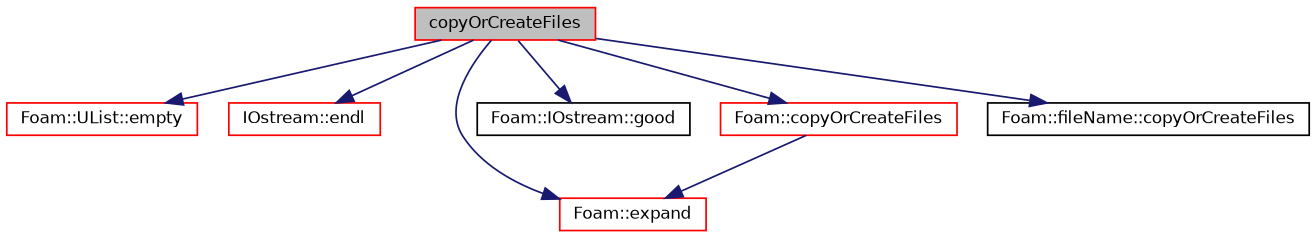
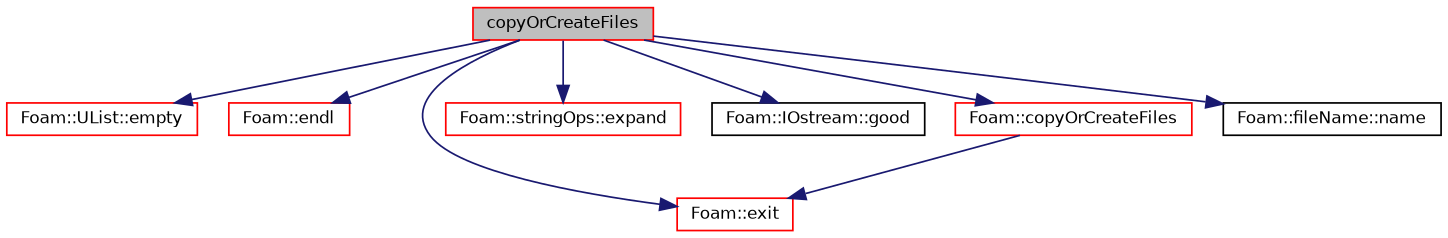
  digraph {
    rankdir=TB
    node [color=red fontname=Helvetica fontsize=10 shape=record]
    edge [color=midnightblue fontname=Helvetica fontsize=10 labelfontname=Helvetica labelfontsize=10 style=solid]
    n1 [fillcolor=grey75 fontcolor=black height=0.2 label=copyOrCreateFiles style=filled width=0.4]
    n2 [height=0.2 label="Foam::UList::empty" width=0.4]
-   n3 [height=0.2 label="IOstream::endl" width=0.4]
-   n4 [height=0.2 label="Foam::expand" width=0.4]
+   n3 [height=0.2 label="Foam::endl" width=0.4]
+   n4 [height=0.2 label="Foam::exit" width=0.4]
+   n5 [height=0.2 label="Foam::stringOps::expand" width=0.4]
    n6 [color=black height=0.2 label="Foam::IOstream::good" width=0.4]
    n7 [height=0.2 label="Foam::copyOrCreateFiles" width=0.4]
-   n8 [color=black height=0.2 label="Foam::fileName::copyOrCreateFiles" width=0.4]
+   n8 [color=black height=0.2 label="Foam::fileName::name" width=0.4]
    n1 -> n2
    n1 -> n3
    n1 -> n4
+   n1 -> n5
    n1 -> n6
    n1 -> n7
    n1 -> n8
    n7 -> n4
  }
